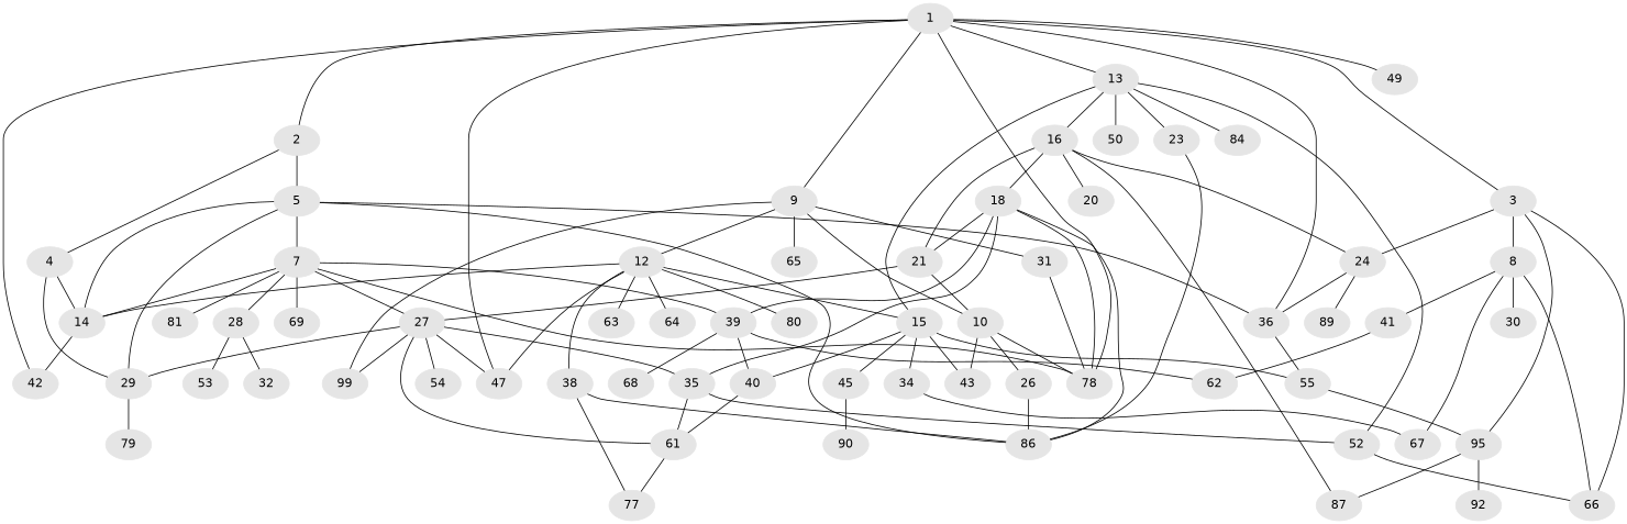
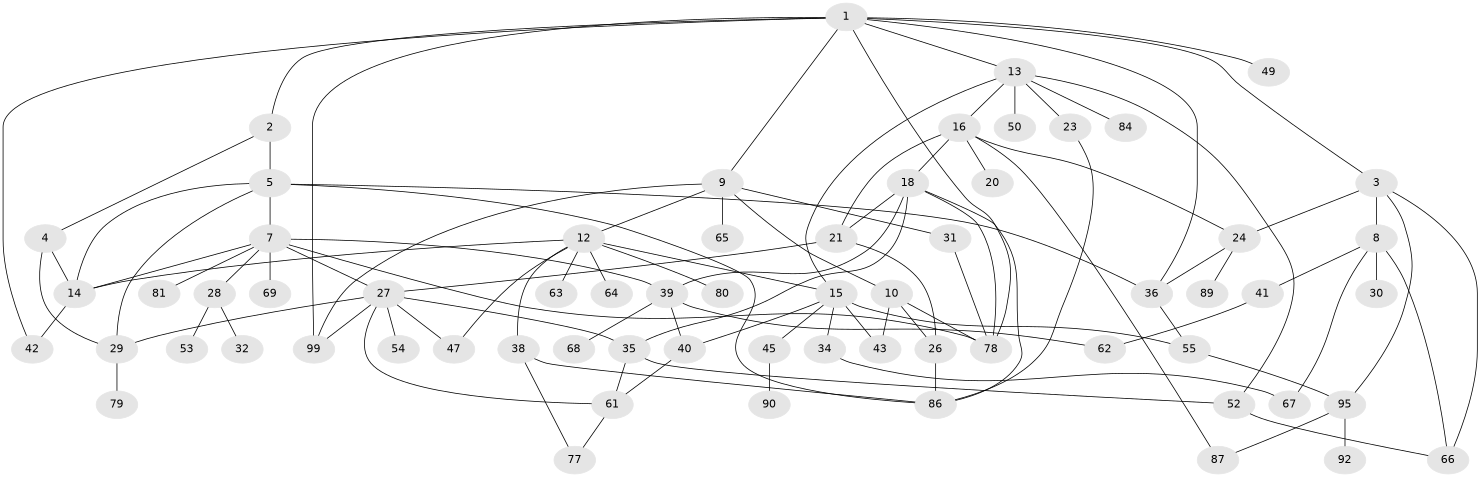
  graph {
    fontname="DejaVu Sans"
    node [color=gray90 fontname="DejaVu Sans" style=filled]
    edge [fontname="DejaVu Sans"]
    1 [super="+33"]
    2
    3
    9 [super="+74"]
    13 [super="+17"]
    36 [super="+37"]
    42 [super="+94"]
    49
    78 [super="+83"]
    n10 [label=99]
    4 [super="+6"]
    5 [super="+72"]
    8 [super="+25"]
    24 [super="+48"]
    66
    n16 [label=95 super="+93"]
    10 [super="+11"]
    12 [super="+19"]
    31
    65
    52 [super="+70"]
    15 [super="+44"]
    16 [super="+58"]
    23
    50 [super="+60"]
    84
    55 [super="+57"]
    14 [super="+22"]
    29 [super="+82"]
    7 [super="+59"]
    86 [super="+91"]
    30 [super="+71"]
    41
    67
    89
    87
    92
    79 [super="+96"]
    27 [super="+76"]
    28
    39
    69
    81
    47 [super="+51"]
    35 [super="+88"]
    54 [super="+56"]
    61 [super="+75"]
    32
    53
    40
    62 [super="+95"]
    68
    26 [super="+73"]
    43
    38 [super="+98"]
    63
    64
    80
    34
    45
    77
    18 [super="+46"]
    20
    21
    90
    1 -- 2
    1 -- 3
    1 -- 9
    1 -- 13
    1 -- 36
    1 -- 42
    1 -- 49
    1 -- 78
-   1 -- 47
+   1 -- n10
    2 -- 4
    2 -- 5
    3 -- 8
    3 -- 24
    3 -- 66
    3 -- n16
    9 -- n10
    9 -- 10
    9 -- 12
    9 -- 31
    9 -- 65
    13 -- 52
    13 -- 15
    13 -- 16
    13 -- 23
    13 -- 50
    13 -- 84
    36 -- 55
    4 -- 14
    4 -- 29
    5 -- 36
    5 -- 14
    5 -- 29
    5 -- 7
    5 -- 86
    8 -- 66
    8 -- 30 [weight=2]
    8 -- 41
    8 -- 67
    24 -- 36
    24 -- 89
    n16 -- 87
    n16 -- 92
    10 -- 78
    10 -- 26
    10 -- 43
    12 -- 15
    12 -- 14
    12 -- 47
    12 -- 38
    12 -- 63
    12 -- 64
    12 -- 80
    31 -- 78
    52 -- 66
    15 -- 55
    15 -- 40
    15 -- 43
    15 -- 34
    15 -- 45
    16 -- 24
    16 -- 87
    16 -- 18
    16 -- 20
    16 -- 21
    23 -- 86
    55 -- n16
    14 -- 42
    29 -- 79
    7 -- 78
    7 -- 14
    7 -- 27
    7 -- 28
    7 -- 39
    7 -- 69
    7 -- 81
    41 -- 62
    27 -- n10
    27 -- 29
    27 -- 47
    27 -- 35
    27 -- 54 [weight=2]
    27 -- 61
    28 -- 32
    28 -- 53
    39 -- 40
    39 -- 62
    39 -- 68
    35 -- 52
    35 -- 61
    61 -- 77
    40 -- 61
    26 -- 86
    38 -- 86
    38 -- 77
    34 -- 67
    45 -- 90
    18 -- 78
    18 -- 86
    18 -- 39
    18 -- 35
    18 -- 21
    21 -- 27
-   21 -- 10
+   21 -- 26
  }
